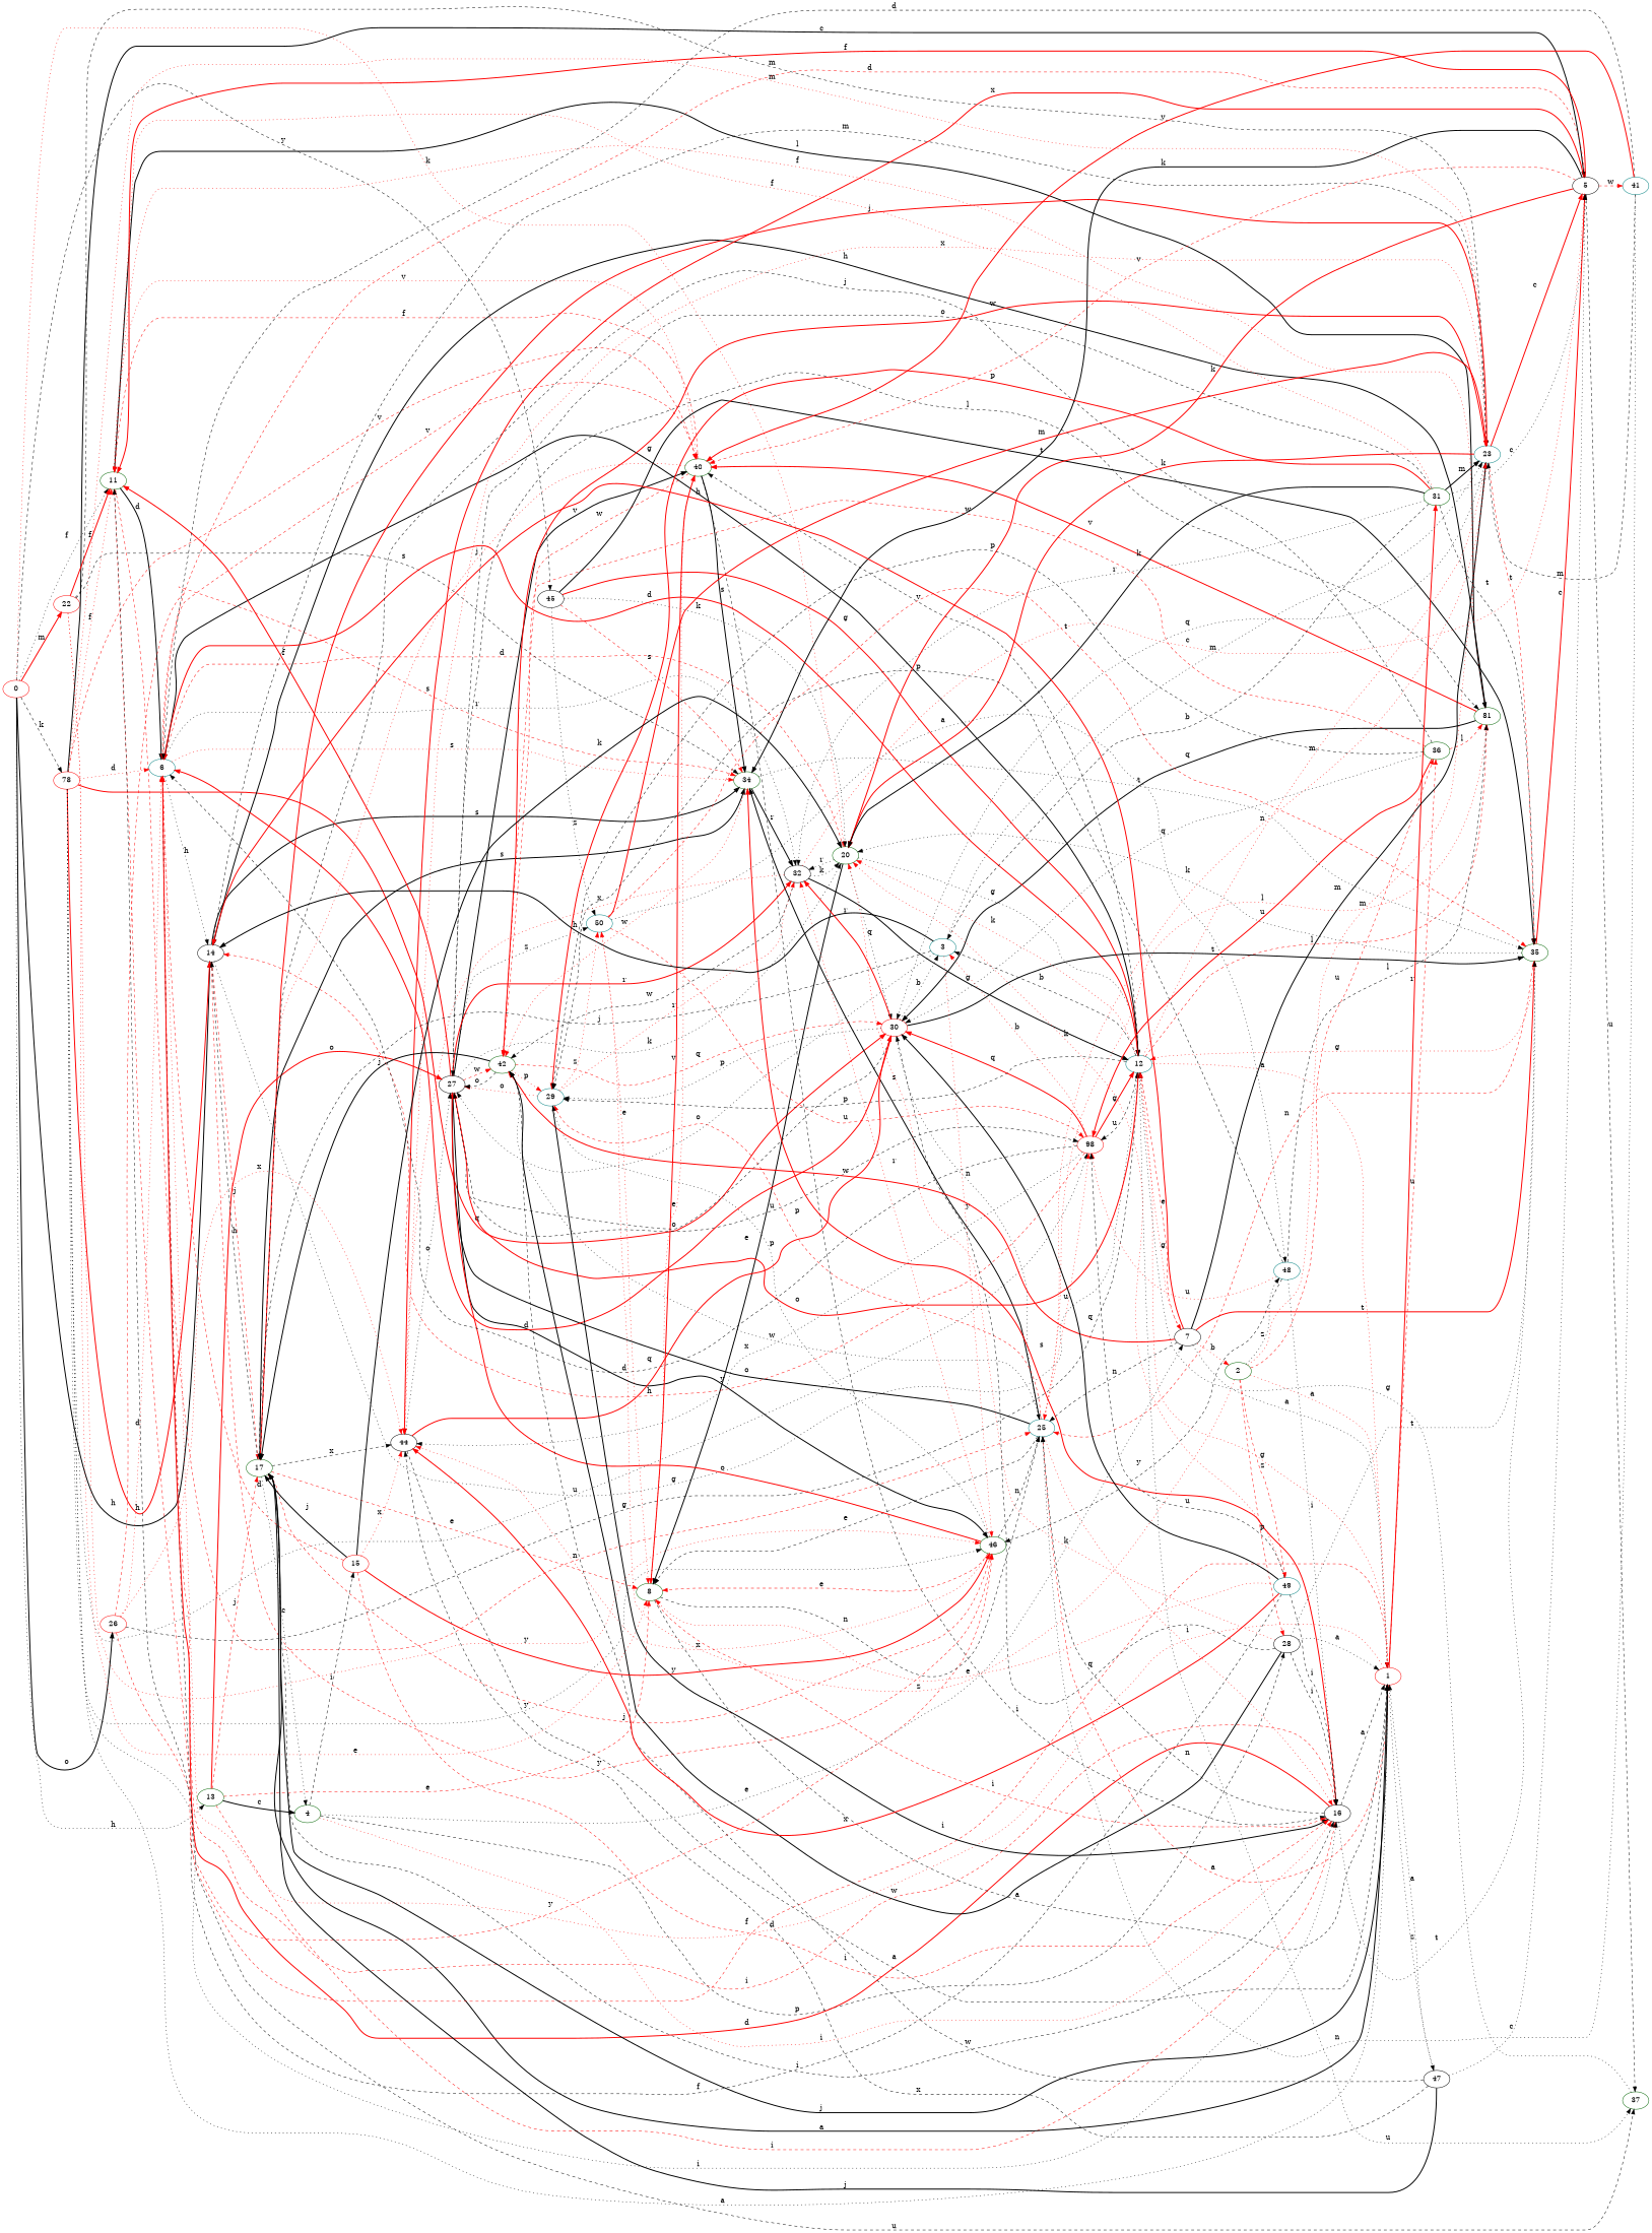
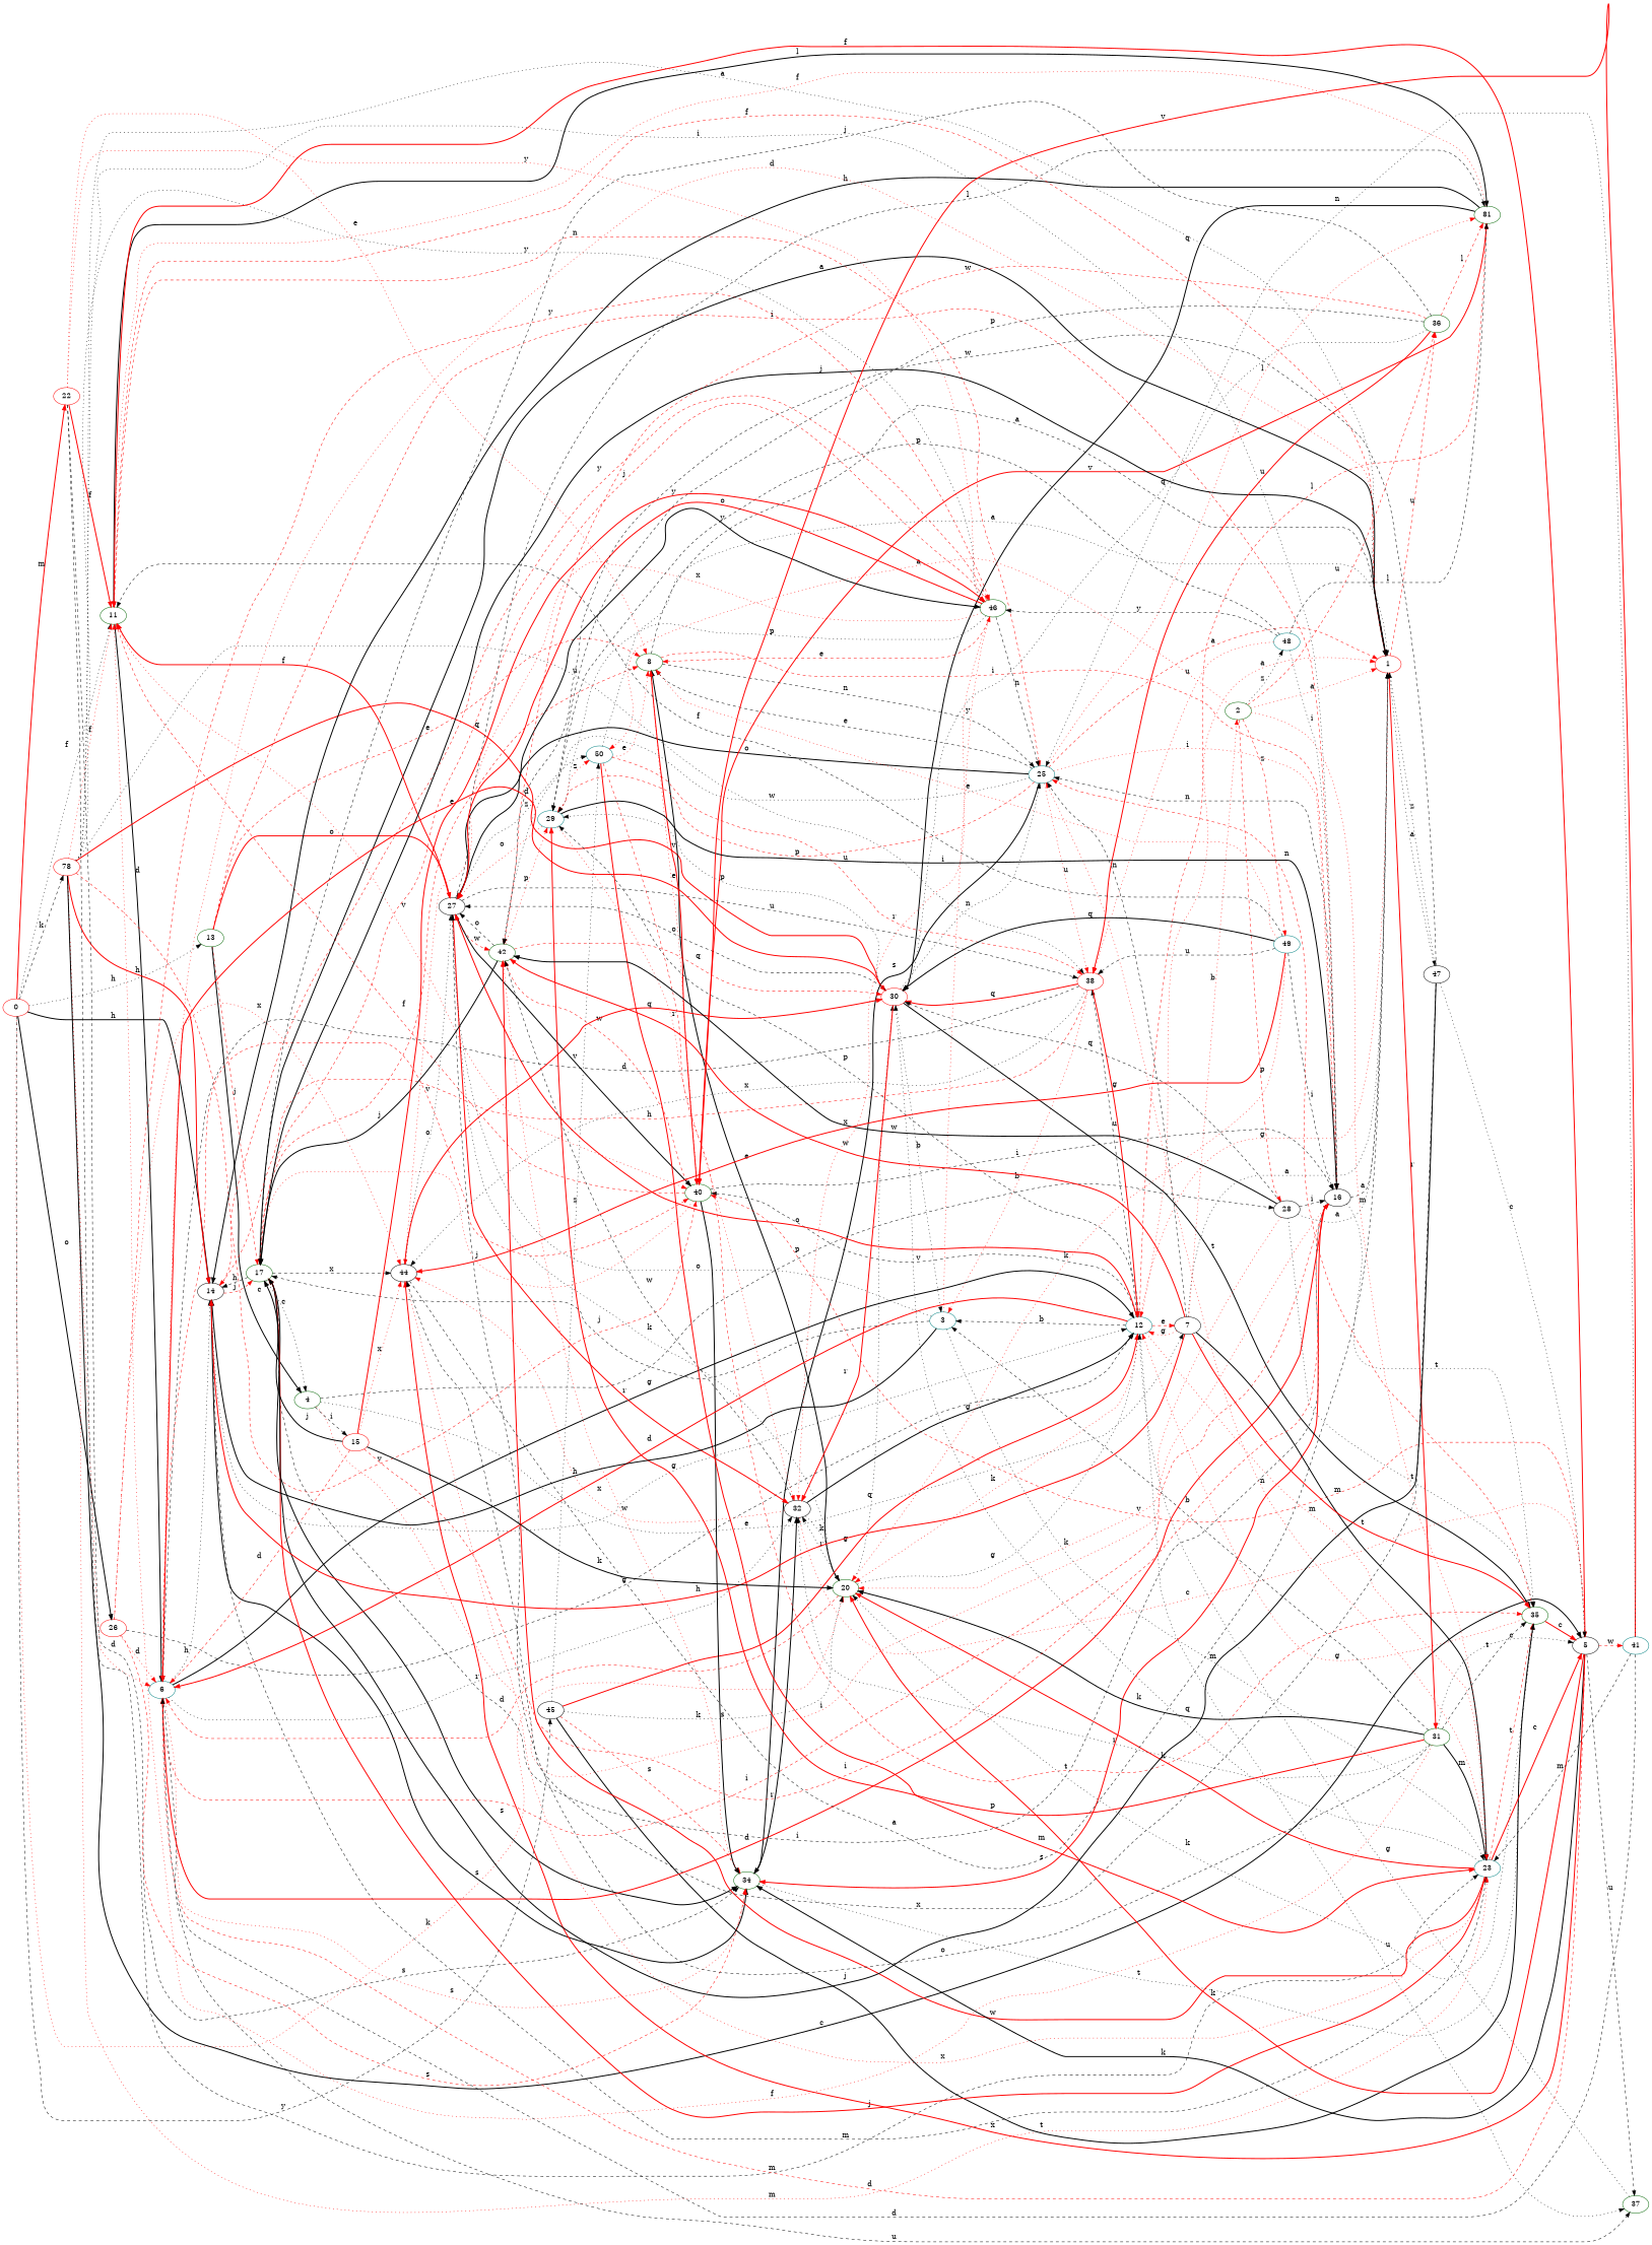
  strict digraph {
    rankdir=LR
    node [color=darkgreen]
    edge [color=black style=dotted]
    0 [color=red]
    11
    13
    14 [color=black]
    n5 [color=red label=78]
    20
    22 [color=red]
    26 [color=red]
    45 [color=black]
    6 [color=teal]
    40
    25 [color=teal]
    n13 [label=81]
    17
    27 [color=black]
    4
    16 [color=black]
    8
    12 [color=teal]
    23 [color=teal]
    46
    34
    1 [color=red]
    5 [color=black]
-   38 [color=red label=98]
+   38 [color=red]
    30 [color=red]
    32 [color=black]
    44 [color=black]
    50 [color=teal]
    35
    31
    36
    47 [color=black]
    37
    3 [color=teal]
    7 [color=black]
    29 [color=teal]
    42
    2
    28 [color=black]
    48 [color=teal]
    49 [color=teal]
    15 [color=red]
    41 [color=teal]
    0 -> 11 [label=f]
    0 -> 13 [label=h]
    0 -> 14 [label=h style=bold]
    0 -> n5 [label=k style=dashed]
    0 -> 20 [color=red label=k]
    0 -> 22 [color=red label=m style=bold]
    0 -> 26 [label=o style=bold]
    0 -> 45 [label=y style=dashed]
    11 -> 6 [label=d style=bold]
    11 -> 40 [color=red label=v]
    11 -> 25 [color=red label=n style=dashed]
    11 -> n13 [label=l style=bold]
    13 -> 17 [color=red label=j style=dashed]
    13 -> 27 [color=red label=o style=bold]
    13 -> 4 [label=c style=bold]
    13 -> 16 [color=red label=i style=dashed]
    13 -> 8 [color=red label=e style=dashed]
    14 -> 17 [color=red label=j style=dashed]
    14 -> 12 [label=g]
    14 -> 23 [label=m style=dashed]
    14 -> 46 [color=red label=y style=dashed]
    14 -> 34 [label=s style=bold]
    n5 -> 11 [color=red label=f]
    n5 -> 14 [color=red label=h style=bold]
    n5 -> 6 [color=red label=d]
    n5 -> 40 [color=red label=v style=dashed]
    n5 -> 16 [label=i]
    n5 -> 23 [color=red label=m]
    n5 -> 46 [label=y]
    n5 -> 1 [label=a]
    n5 -> 5 [label=c style=bold]
    n5 -> 38 [label=u]
    n5 -> 30 [color=red label=q style=bold]
    20 -> 6 [color=red label=d style=dashed]
    20 -> 8 [label=e style=bold]
    20 -> 12 [label=g]
    20 -> 30 [label=q]
    20 -> 32 [label=r]
    22 -> 11 [color=red label=f style=bold]
    22 -> 8 [color=red label=e]
    22 -> 23 [label=m style=dashed]
    22 -> 46 [color=red label=y]
    22 -> 34 [label=s style=dashed]
    26 -> 6 [color=red label=d]
    26 -> 12 [label=g style=dashed]
    26 -> 46 [color=red label=y style=dashed]
    26 -> 34 [color=red label=s style=dashed]
    26 -> 44 [color=red label=x]
    45 -> 20 [label=k]
    45 -> 12 [color=red label=g style=bold]
    45 -> 34 [color=red label=s style=dashed]
    45 -> 50 [label=z]
    45 -> 35 [label=t style=bold]
    6 -> 14 [label=h]
    6 -> 40 [color=red label=v style=dashed]
    6 -> 16 [color=red label=i style=dashed]
    6 -> 12 [label=g style=bold]
    6 -> 34 [color=red label=s]
    6 -> 32 [label=r]
    6 -> 37 [label=u style=dashed]
    40 -> 11 [color=red label=f style=dashed]
    40 -> 17 [color=red label=j]
    40 -> 16 [label=i style=dashed]
    40 -> 8 [color=red label=e]
    40 -> 34 [label=s style=bold]
    40 -> 42 [color=red label=w style=dashed]
    25 -> n13 [color=red label=l]
    25 -> 27 [label=o style=bold]
    25 -> 16 [color=red label=i]
    25 -> 8 [label=e style=dashed]
    25 -> 34 [label=s style=bold]
    25 -> 1 [color=red label=a style=dashed]
    25 -> 38 [color=red label=u]
    25 -> 29 [color=red label=p style=dashed]
    25 -> 42 [label=w]
    n13 -> 11 [color=red label=f]
    n13 -> 14 [label=h style=bold]
    n13 -> 40 [color=red label=v style=bold]
    n13 -> 30 [label=q style=bold]
    17 -> 14 [label=h style=dashed]
    17 -> 4 [label=c]
    17 -> 16 [label=i style=dashed]
    17 -> 8 [color=red label=e style=dashed]
    17 -> 34 [label=s style=bold]
    17 -> 1 [label=a style=bold]
    17 -> 44 [label=x style=dashed]
    27 -> 11 [color=red label=f style=bold]
    27 -> 20 [label=k]
    27 -> 40 [label=v style=bold]
    27 -> n13 [label=l style=dashed]
    27 -> 46 [label=y style=bold]
    27 -> 38 [label=u style=dashed]
    27 -> 32 [color=red label=r style=bold]
    27 -> 50 [label=z]
    27 -> 42 [color=red label=w style=dashed]
    4 -> 16 [color=red label=i]
    4 -> 7 [label=e]
    4 -> 28 [label=p style=dashed]
    4 -> 15 [label=i style=dashed]
    16 -> 6 [color=red label=d style=bold]
    16 -> 25 [label=n style=dashed]
    16 -> 34 [color=red label=s style=bold]
    16 -> 1 [label=a style=dashed]
    16 -> 35 [label=t]
    8 -> 40 [color=red label=v style=bold]
    8 -> 25 [label=n style=dashed]
    8 -> 16 [color=red label=i style=dashed]
    8 -> 1 [label=a style=dashed]
    12 -> 20 [color=red label=k]
    12 -> 6 [color=red label=d style=bold]
    12 -> 40 [label=v style=dashed]
    12 -> n13 [color=red label=l style=dashed]
    12 -> 27 [color=red label=o style=bold]
    12 -> 23 [color=red label=m]
    12 -> 1 [color=red label=a]
    12 -> 38 [label=u style=dashed]
    12 -> 37 [label=u]
    12 -> 3 [label=b style=dashed]
    12 -> 7 [color=red label=e style=dashed]
    12 -> 29 [label=p style=dashed]
    23 -> 20 [color=red label=k style=bold]
    23 -> 25 [color=red label=n]
    23 -> 17 [color=red label=j style=bold]
    23 -> 5 [color=red label=c style=bold]
    23 -> 30 [label=q]
    23 -> 44 [color=red label=x]
    23 -> 35 [color=red label=t style=dashed]
    23 -> 42 [color=red label=w style=bold]
    46 -> 25 [label=n style=dashed]
    46 -> 17 [color=red label=j style=dashed]
    46 -> 27 [color=red label=o style=bold]
    46 -> 8 [color=red label=e style=dashed]
    46 -> 32 [color=red label=r]
    46 -> 44 [color=red label=x]
    46 -> 29 [label=p]
    34 -> 32 [label=r style=bold]
    34 -> 35 [label=t]
    34 -> 42 [color=red label=w]
    1 -> 11 [color=red label=f style=dashed]
    1 -> 6 [color=red label=d]
    1 -> 17 [label=j style=bold]
    1 -> 12 [color=red label=g]
    1 -> 31 [color=red label=r style=bold]
    1 -> 36 [color=red label=u style=dashed]
    1 -> 47 [label=z]
    5 -> 11 [color=red label=f style=bold]
    5 -> 20 [color=red label=k style=bold]
    5 -> 6 [color=red label=d style=dashed]
    5 -> 40 [color=red label=v style=dashed]
    5 -> 34 [label=k style=bold]
    5 -> 44 [color=red label=x style=bold]
    5 -> 37 [label=u style=dashed]
    5 -> 41 [color=red label=w style=dashed]
    38 -> 14 [color=red label=h style=dashed]
    38 -> 6 [label=d style=dashed]
    38 -> 12 [color=red label=g style=bold]
    38 -> 30 [color=red label=q style=bold]
    38 -> 44 [label=x]
    38 -> 3 [color=red label=b]
    30 -> 6 [color=red label=d style=bold]
    30 -> 25 [label=n]
    30 -> 27 [label=o style=dashed]
    30 -> 32 [color=red label=r style=bold]
    30 -> 35 [label=t style=bold]
    30 -> 3 [label=b]
    30 -> 29 [label=p]
    32 -> 20 [label=k]
    32 -> 12 [label=g style=bold]
    32 -> 5 [color=red label=c]
    32 -> 44 [color=red label=x]
    32 -> 42 [label=w style=dashed]
    44 -> 27 [label=o]
    44 -> 1 [label=a style=dashed]
    44 -> 30 [color=red label=q style=bold]
    50 -> 8 [color=red label=e]
    50 -> 23 [color=red label=m style=bold]
-   50 -> 48 [label=a]
+   50 -> 1 [label=a]
    50 -> 38 [color=red label=u style=dashed]
    50 -> 35 [color=red label=t style=dashed]
    35 -> 20 [label=k]
    35 -> 25 [color=red label=n style=dashed]
    35 -> 12 [color=red label=g]
    35 -> 5 [color=red label=c style=bold]
    31 -> 11 [color=red label=f]
    31 -> 20 [label=k style=bold]
    31 -> 27 [label=o style=dashed]
    31 -> 23 [label=m style=bold]
    31 -> 5 [label=c]
    31 -> 32 [label=r]
    31 -> 35 [label=t style=dashed]
    31 -> 3 [label=b style=dashed]
    31 -> 29 [color=red label=p style=bold]
    36 -> n13 [color=red label=l style=dashed]
    36 -> 17 [label=j style=dashed]
    36 -> 38 [color=red label=u style=bold]
    36 -> 30 [label=q]
    36 -> 29 [label=p style=dashed]
    36 -> 42 [color=red label=w style=dashed]
    47 -> 17 [label=j style=bold]
    47 -> 1 [label=a]
    47 -> 5 [label=c]
    47 -> 44 [label=x style=dashed]
    47 -> 42 [label=w style=dashed]
    37 -> 12 [label=g]
    3 -> 14 [label=h style=bold]
    3 -> 17 [label=j style=dashed]
    3 -> 27 [label=o]
    3 -> 23 [label=m]
    3 -> 46 [color=red label=y]
    7 -> 14 [color=red label=h style=bold]
    7 -> 25 [label=n style=dashed]
    7 -> 12 [color=red label=g]
    7 -> 23 [label=m style=bold]
    7 -> 1 [label=a]
    7 -> 35 [color=red label=t style=bold]
    7 -> 42 [color=red label=w style=bold]
    7 -> 2 [color=red label=b]
    29 -> 27 [color=red label=o]
    29 -> 16 [label=i style=bold]
    29 -> 32 [color=red label=r]
    29 -> 50 [color=red label=z]
    42 -> 17 [label=j style=bold]
    42 -> 27 [label=o style=dashed]
    42 -> 30 [color=red label=q style=dashed]
    42 -> 29 [color=red label=p]
    2 -> 23 [color=red label=m]
    2 -> 1 [color=red label=a]
-   2 -> 50 [color=red label=z]
+   2 -> 50 [color=red label=a]
    2 -> 36 [color=red label=u style=dashed]
    2 -> 28 [color=red label=p style=dashed]
    2 -> 48 [label=z]
    2 -> 49 [color=red label=z style=dashed]
    28 -> 20 [color=red label=k]
    28 -> 16 [label=i style=dashed]
    28 -> 1 [label=a]
    28 -> 30 [label=q style=dashed]
    28 -> 35 [label=t]
    28 -> 42 [label=w style=bold]
    48 -> n13 [label=l style=dashed]
    48 -> 16 [label=i]
    48 -> 46 [label=y style=dashed]
    48 -> 38 [color=red label=u]
    48 -> 29 [label=p style=dashed]
    49 -> 11 [label=f style=dashed]
    49 -> 20 [color=red label=k]
    49 -> 16 [label=i style=dashed]
    49 -> 8 [color=red label=e]
    49 -> 38 [label=u style=dashed]
    49 -> 30 [label=q style=bold]
    49 -> 44 [color=red label=x style=bold]
    15 -> 20 [label=k style=bold]
    15 -> 6 [color=red label=d style=dashed]
    15 -> 17 [label=j style=bold]
    15 -> 16 [color=red label=i style=dashed]
    15 -> 46 [color=red label=y style=bold]
    15 -> 44 [color=red label=x]
    41 -> 6 [label=d style=dashed]
    41 -> 40 [color=red label=v style=bold]
    41 -> 25 [label=n]
    41 -> 23 [label=m style=dashed]
  }
